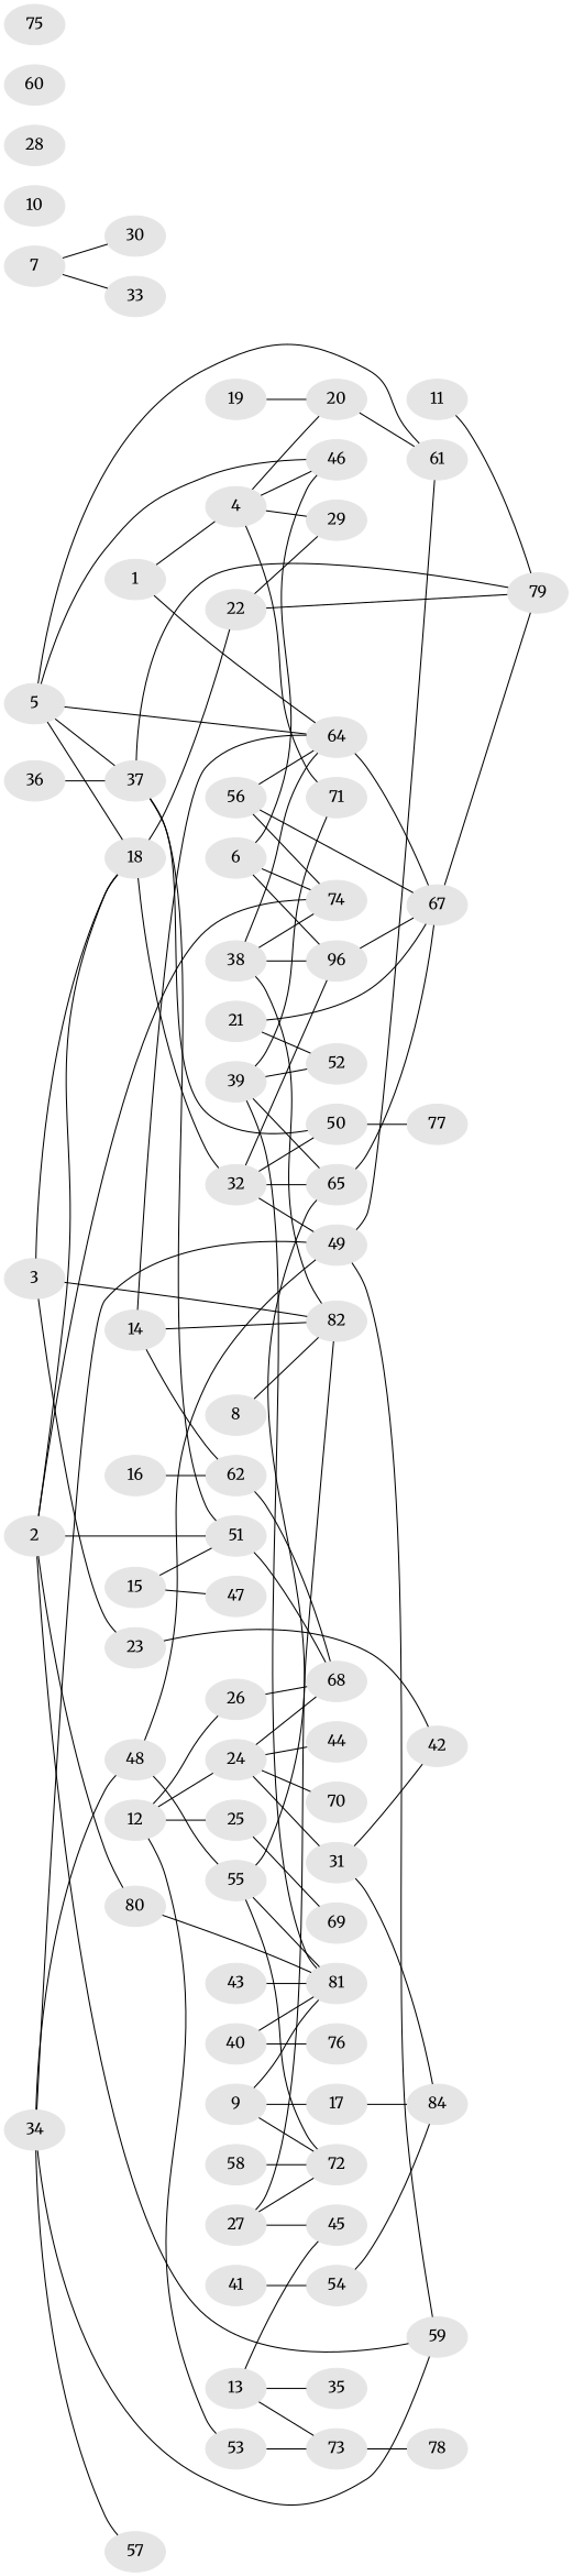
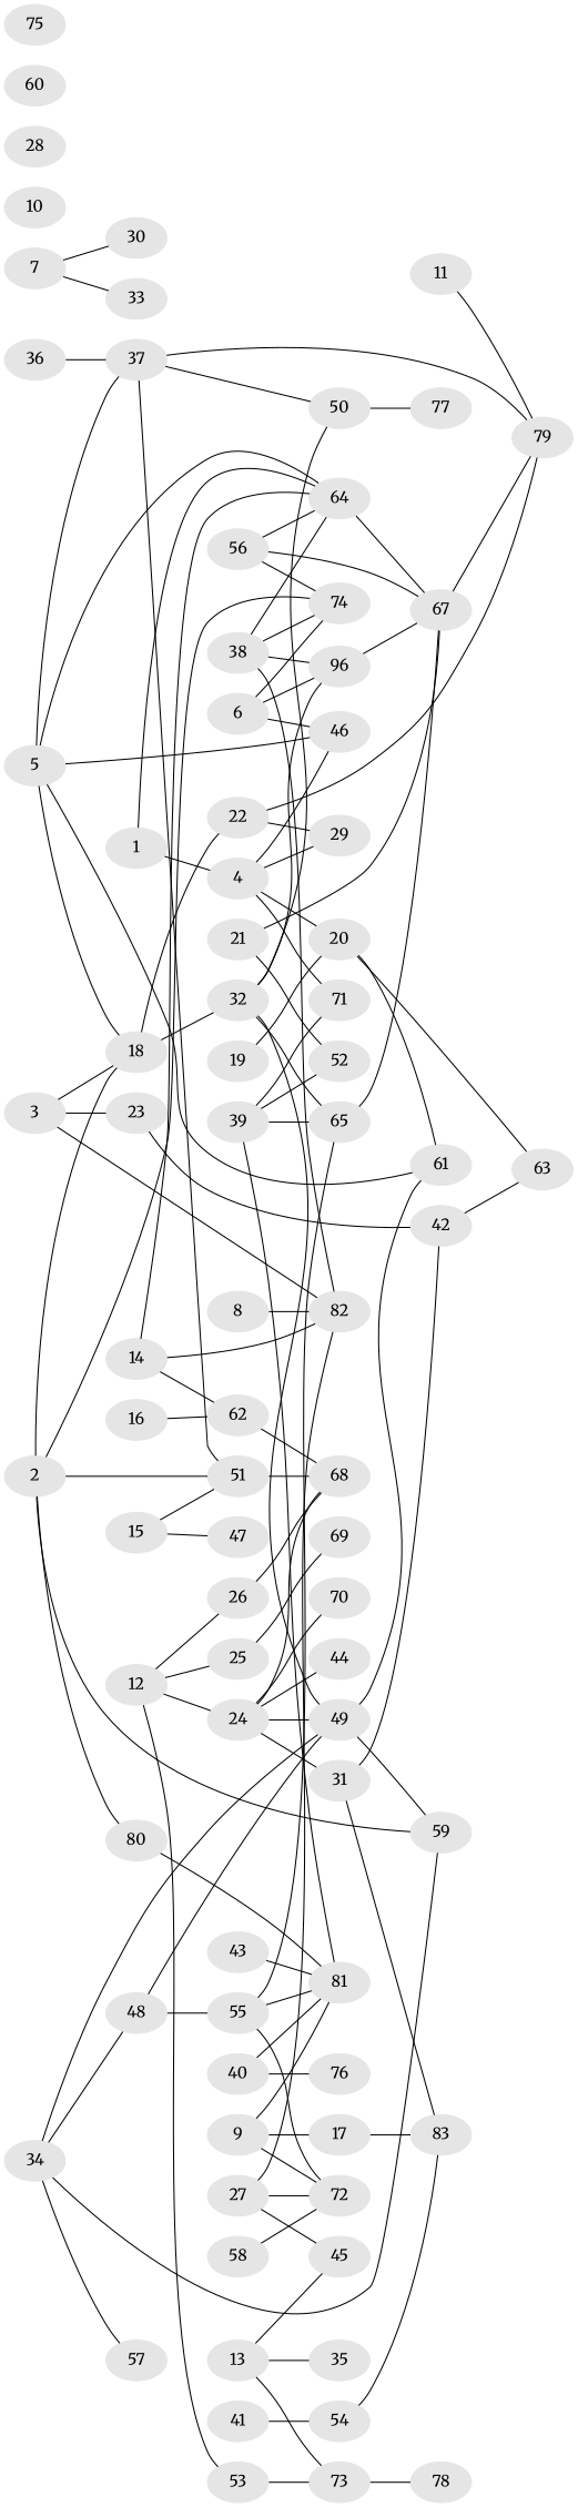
  graph {
    fontname=Merriweather
    rankdir=LR
    node [color=gray90 fontname=Merriweather style=filled]
    edge [fontname=Merriweather]
    1
    64
    4
    67
    2
    18
    51
    59
    74
    80
    22
    32
    68
    81
    3
    23
    82
    42
    20
    29
    46
    71
    61
+   63
    5
    37
    79
    50
    6
    n30 [label=96]
    7
    30
    33
    8
    9
    17
    72
-   83 [label=84]
+   83
    10
    11
    12
    24
    25
    26
    53
    31
    44
    49
    70
    69
    73
    13
    35
    45
    78
    14
    62
    15
    47
    16
    65
    19
    21
    52
    27
    28
    77
    34
    48
    57
    55
    36
    38
    39
    40
    76
    41
    54
    43
    56
    58
    60
    75
    1 -- 64
    1 -- 4
    64 -- 67
    4 -- 20
    4 -- 29
    4 -- 46
    4 -- 71
    67 -- 79
    2 -- 18
    2 -- 51
    2 -- 59
    2 -- 74
    2 -- 80
    18 -- 22
    18 -- 32
    51 -- 68
    80 -- 81
    22 -- 29
    22 -- 79
    32 -- 50
    32 -- n30
    32 -- 49
    32 -- 65
    3 -- 18
    3 -- 23
    3 -- 82
    23 -- 42
+   42 -- 63
    20 -- 61
+   20 -- 63
    5 -- 64
    5 -- 18
    5 -- 46
    5 -- 61
    5 -- 37
    37 -- 51
    37 -- 79
    37 -- 50
    50 -- 77
    6 -- 74
    6 -- 46
    6 -- n30
    n30 -- 67
    7 -- 30
    7 -- 33
    8 -- 82
    9 -- 81
    9 -- 17
    9 -- 72
    17 -- 83
    11 -- 79
    12 -- 24
    12 -- 25
    12 -- 26
    12 -- 53
    24 -- 68
    24 -- 31
    24 -- 44
+   24 -- 49
    24 -- 70
    25 -- 69
    26 -- 68
    53 -- 73
    31 -- 42
    31 -- 83
    49 -- 59
    49 -- 61
    73 -- 78
    13 -- 73
    13 -- 35
    13 -- 45
    14 -- 64
    14 -- 82
    14 -- 62
    62 -- 68
    15 -- 51
    15 -- 47
    16 -- 62
    65 -- 67
    19 -- 20
    21 -- 67
    21 -- 52
    27 -- 82
    27 -- 72
    27 -- 45
    34 -- 59
    34 -- 49
    34 -- 48
    34 -- 57
    48 -- 49
    48 -- 55
    55 -- 81
    55 -- 72
    55 -- 65
    36 -- 37
    38 -- 64
    38 -- 74
    38 -- 82
    38 -- n30
    39 -- 81
    39 -- 71
    39 -- 65
    39 -- 52
    40 -- 81
    40 -- 76
    41 -- 54
    54 -- 83
    43 -- 81
    56 -- 64
    56 -- 67
    56 -- 74
    58 -- 72
  }
